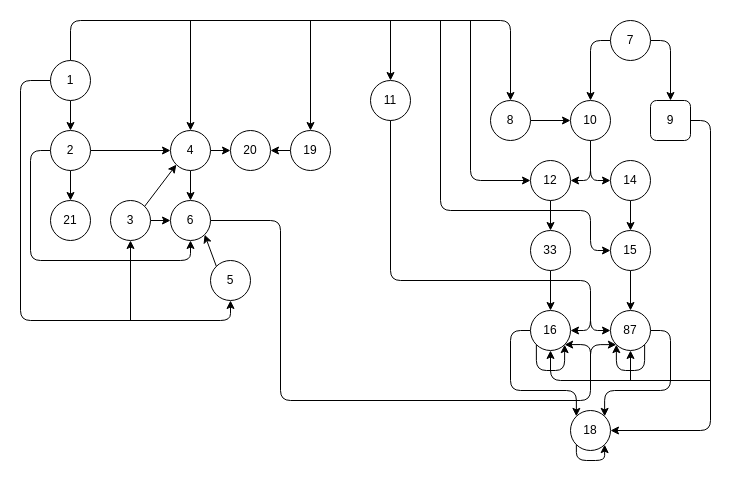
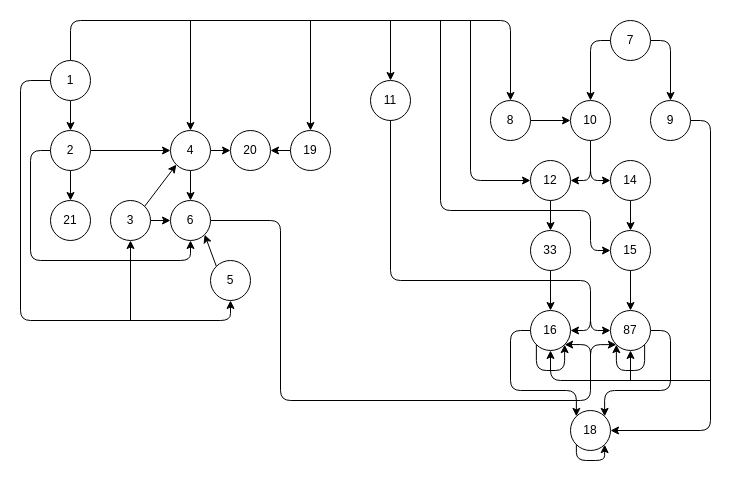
  <mxCell id="0" />
  <mxCell id="1" parent="0" />
  <mxCell id="2" style="edgeStyle=orthogonalEdgeStyle;rounded=0;orthogonalLoop=1;jettySize=auto;html=1;exitX=0.5;exitY=1;exitDx=0;exitDy=0;entryX=0.5;entryY=0;entryDx=0;entryDy=0;labelBackgroundColor=default;fontColor=default;strokeColor=default;" edge="1" parent="1" source="5" target="9"><mxGeometry relative="1" as="geometry" /></mxCell>
  <mxCell id="3" style="edgeStyle=orthogonalEdgeStyle;rounded=1;orthogonalLoop=1;jettySize=auto;html=1;exitX=0.5;exitY=0;exitDx=0;exitDy=0;labelBackgroundColor=default;fontColor=default;strokeColor=default;entryX=0.5;entryY=0;entryDx=0;entryDy=0;" edge="1" parent="1" source="5" target="40"><mxGeometry relative="1" as="geometry"><mxPoint x="420" y="60" as="targetPoint" /><Array as="points"><mxPoint x="70" y="20" /><mxPoint x="510" y="20" /></Array></mxGeometry></mxCell>
  <mxCell id="4" style="edgeStyle=orthogonalEdgeStyle;rounded=1;orthogonalLoop=1;jettySize=auto;html=1;exitX=0;exitY=0.5;exitDx=0;exitDy=0;entryX=0.5;entryY=1;entryDx=0;entryDy=0;labelBackgroundColor=default;fontColor=default;strokeColor=default;" edge="1" parent="1" source="5" target="16"><mxGeometry relative="1" as="geometry"><Array as="points"><mxPoint x="20" y="80" /><mxPoint x="20" y="320" /><mxPoint x="230" y="320" /></Array></mxGeometry></mxCell>
  <mxCell id="5" value="1" style="ellipse;whiteSpace=wrap;html=1;aspect=fixed;fillColor=default;strokeColor=default;fontColor=default;labelBackgroundColor=default;" vertex="1" parent="1"><mxGeometry x="50" y="60" width="40" height="40" as="geometry" /></mxCell>
  <mxCell id="6" style="edgeStyle=orthogonalEdgeStyle;rounded=0;orthogonalLoop=1;jettySize=auto;html=1;exitX=0.5;exitY=1;exitDx=0;exitDy=0;entryX=0.5;entryY=0;entryDx=0;entryDy=0;labelBackgroundColor=default;fontColor=default;strokeColor=default;" edge="1" parent="1" source="9" target="10"><mxGeometry relative="1" as="geometry" /></mxCell>
  <mxCell id="7" style="edgeStyle=orthogonalEdgeStyle;rounded=0;orthogonalLoop=1;jettySize=auto;html=1;exitX=1;exitY=0.5;exitDx=0;exitDy=0;entryX=0;entryY=0.5;entryDx=0;entryDy=0;labelBackgroundColor=default;fontColor=default;strokeColor=default;" edge="1" parent="1" source="9" target="13"><mxGeometry relative="1" as="geometry" /></mxCell>
  <mxCell id="8" style="edgeStyle=orthogonalEdgeStyle;rounded=1;orthogonalLoop=1;jettySize=auto;html=1;exitX=0;exitY=0.5;exitDx=0;exitDy=0;entryX=0.5;entryY=1;entryDx=0;entryDy=0;labelBackgroundColor=default;fontColor=default;strokeColor=default;" edge="1" parent="1" source="9" target="15"><mxGeometry relative="1" as="geometry"><Array as="points"><mxPoint x="30" y="150" /><mxPoint x="30" y="260" /><mxPoint x="190" y="260" /></Array></mxGeometry></mxCell>
  <mxCell id="9" value="2" style="ellipse;whiteSpace=wrap;html=1;aspect=fixed;fillColor=default;strokeColor=default;fontColor=default;labelBackgroundColor=default;" vertex="1" parent="1"><mxGeometry x="50" y="130" width="40" height="40" as="geometry" /></mxCell>
  <mxCell id="10" value="21" style="ellipse;whiteSpace=wrap;html=1;aspect=fixed;fillColor=default;strokeColor=default;fontColor=default;labelBackgroundColor=default;" vertex="1" parent="1"><mxGeometry x="50" y="200" width="40" height="40" as="geometry" /></mxCell>
  <mxCell id="11" style="edgeStyle=orthogonalEdgeStyle;rounded=1;orthogonalLoop=1;jettySize=auto;html=1;exitX=1;exitY=0.5;exitDx=0;exitDy=0;entryX=0;entryY=0.5;entryDx=0;entryDy=0;labelBackgroundColor=default;fontColor=default;strokeColor=default;" edge="1" parent="1" source="13" target="20"><mxGeometry relative="1" as="geometry" /></mxCell>
  <mxCell id="12" style="edgeStyle=orthogonalEdgeStyle;rounded=1;orthogonalLoop=1;jettySize=auto;html=1;exitX=0.5;exitY=1;exitDx=0;exitDy=0;entryX=0.5;entryY=0;entryDx=0;entryDy=0;labelBackgroundColor=default;fontColor=default;strokeColor=default;" edge="1" parent="1" source="13" target="15"><mxGeometry relative="1" as="geometry" /></mxCell>
  <mxCell id="13" value="4" style="ellipse;whiteSpace=wrap;html=1;aspect=fixed;fillColor=default;strokeColor=default;fontColor=default;labelBackgroundColor=default;" vertex="1" parent="1"><mxGeometry x="170" y="130" width="40" height="40" as="geometry" /></mxCell>
  <mxCell id="14" style="edgeStyle=orthogonalEdgeStyle;rounded=1;orthogonalLoop=1;jettySize=auto;html=1;exitX=1;exitY=0.5;exitDx=0;exitDy=0;labelBackgroundColor=default;fontColor=default;strokeColor=default;entryX=0;entryY=1;entryDx=0;entryDy=0;" edge="1" parent="1" source="15" target="49"><mxGeometry relative="1" as="geometry"><mxPoint x="300" y="220" as="targetPoint" /><Array as="points"><mxPoint x="280" y="220" /><mxPoint x="280" y="400" /><mxPoint x="590" y="400" /><mxPoint x="590" y="344" /></Array></mxGeometry></mxCell>
  <mxCell id="15" value="6" style="ellipse;whiteSpace=wrap;html=1;aspect=fixed;fillColor=default;strokeColor=default;fontColor=default;labelBackgroundColor=default;" vertex="1" parent="1"><mxGeometry x="170" y="200" width="40" height="40" as="geometry" /></mxCell>
  <mxCell id="16" value="5" style="ellipse;whiteSpace=wrap;html=1;aspect=fixed;fillColor=default;strokeColor=default;fontColor=default;labelBackgroundColor=default;" vertex="1" parent="1"><mxGeometry x="210" y="260" width="40" height="40" as="geometry" /></mxCell>
  <mxCell id="17" style="edgeStyle=orthogonalEdgeStyle;rounded=1;orthogonalLoop=1;jettySize=auto;html=1;exitX=1;exitY=0.5;exitDx=0;exitDy=0;entryX=0;entryY=0.5;entryDx=0;entryDy=0;labelBackgroundColor=default;fontColor=default;strokeColor=default;" edge="1" parent="1" source="18" target="15"><mxGeometry relative="1" as="geometry" /></mxCell>
  <mxCell id="18" value="3" style="ellipse;whiteSpace=wrap;html=1;aspect=fixed;fillColor=default;strokeColor=default;fontColor=default;labelBackgroundColor=default;" vertex="1" parent="1"><mxGeometry x="110" y="200" width="40" height="40" as="geometry" /></mxCell>
  <mxCell id="19" value="" style="endArrow=classic;html=1;rounded=1;labelBackgroundColor=default;fontColor=default;strokeColor=default;entryX=0;entryY=1;entryDx=0;entryDy=0;exitX=1;exitY=0;exitDx=0;exitDy=0;" edge="1" parent="1" source="18" target="13"><mxGeometry width="50" height="50" relative="1" as="geometry"><mxPoint x="340" y="-160" as="sourcePoint" /><mxPoint x="390" y="-210" as="targetPoint" /></mxGeometry></mxCell>
  <mxCell id="20" value="20" style="ellipse;whiteSpace=wrap;html=1;aspect=fixed;fillColor=default;strokeColor=default;fontColor=default;labelBackgroundColor=default;" vertex="1" parent="1"><mxGeometry x="230" y="130" width="40" height="40" as="geometry" /></mxCell>
  <mxCell id="21" style="edgeStyle=orthogonalEdgeStyle;rounded=1;orthogonalLoop=1;jettySize=auto;html=1;exitX=0;exitY=0.5;exitDx=0;exitDy=0;entryX=1;entryY=0.5;entryDx=0;entryDy=0;labelBackgroundColor=default;fontColor=default;strokeColor=default;" edge="1" parent="1" source="22" target="20"><mxGeometry relative="1" as="geometry" /></mxCell>
  <mxCell id="22" value="19" style="ellipse;whiteSpace=wrap;html=1;aspect=fixed;fillColor=default;strokeColor=default;fontColor=default;labelBackgroundColor=default;" vertex="1" parent="1"><mxGeometry x="290" y="130" width="40" height="40" as="geometry" /></mxCell>
  <mxCell id="23" value="" style="endArrow=classic;html=1;rounded=1;labelBackgroundColor=default;fontColor=default;strokeColor=default;entryX=0.5;entryY=0;entryDx=0;entryDy=0;" edge="1" parent="1" target="22"><mxGeometry width="50" height="50" relative="1" as="geometry"><mxPoint x="310" y="20" as="sourcePoint" /><mxPoint x="390" y="-210" as="targetPoint" /></mxGeometry></mxCell>
  <mxCell id="24" value="" style="endArrow=classic;html=1;rounded=1;labelBackgroundColor=default;fontColor=default;strokeColor=default;entryX=1;entryY=1;entryDx=0;entryDy=0;exitX=0;exitY=0;exitDx=0;exitDy=0;" edge="1" parent="1" source="16" target="15"><mxGeometry width="50" height="50" relative="1" as="geometry"><mxPoint x="340" y="50" as="sourcePoint" /><mxPoint x="390" as="targetPoint" y="0" /></mxGeometry></mxCell>
  <mxCell id="25" value="" style="endArrow=classic;html=1;rounded=1;labelBackgroundColor=default;fontColor=default;strokeColor=default;entryX=0.5;entryY=1;entryDx=0;entryDy=0;" edge="1" parent="1" target="18"><mxGeometry width="50" height="50" relative="1" as="geometry"><mxPoint x="130" y="320" as="sourcePoint" /><mxPoint x="390" y="-170" as="targetPoint" /></mxGeometry></mxCell>
  <mxCell id="26" value="" style="endArrow=classic;html=1;rounded=1;labelBackgroundColor=default;fontColor=default;strokeColor=default;entryX=0.5;entryY=0;entryDx=0;entryDy=0;" edge="1" parent="1" target="13"><mxGeometry width="50" height="50" relative="1" as="geometry"><mxPoint x="190" y="20" as="sourcePoint" /><mxPoint x="390" y="-170" as="targetPoint" /></mxGeometry></mxCell>
  <mxCell id="27" style="edgeStyle=orthogonalEdgeStyle;rounded=1;orthogonalLoop=1;jettySize=auto;html=1;exitX=1;exitY=0.5;exitDx=0;exitDy=0;entryX=0.5;entryY=0;entryDx=0;entryDy=0;labelBackgroundColor=default;fontColor=default;strokeColor=default;" edge="1" parent="1" source="29" target="34"><mxGeometry relative="1" as="geometry" /></mxCell>
  <mxCell id="28" style="edgeStyle=orthogonalEdgeStyle;rounded=1;orthogonalLoop=1;jettySize=auto;html=1;exitX=0;exitY=0.5;exitDx=0;exitDy=0;entryX=0.5;entryY=0;entryDx=0;entryDy=0;labelBackgroundColor=default;fontColor=default;strokeColor=default;" edge="1" parent="1" source="29" target="32"><mxGeometry relative="1" as="geometry" /></mxCell>
  <mxCell id="29" value="7" style="ellipse;whiteSpace=wrap;html=1;aspect=fixed;fillColor=default;strokeColor=default;fontColor=default;labelBackgroundColor=default;" vertex="1" parent="1"><mxGeometry x="610" y="20" width="40" height="40" as="geometry" /></mxCell>
  <mxCell id="30" style="edgeStyle=orthogonalEdgeStyle;rounded=1;orthogonalLoop=1;jettySize=auto;html=1;exitX=0.5;exitY=1;exitDx=0;exitDy=0;entryX=0;entryY=0.5;entryDx=0;entryDy=0;labelBackgroundColor=default;fontColor=default;strokeColor=default;" edge="1" parent="1" source="32" target="36"><mxGeometry relative="1" as="geometry" /></mxCell>
  <mxCell id="31" style="edgeStyle=orthogonalEdgeStyle;rounded=1;orthogonalLoop=1;jettySize=auto;html=1;exitX=0.5;exitY=1;exitDx=0;exitDy=0;entryX=1;entryY=0.5;entryDx=0;entryDy=0;labelBackgroundColor=default;fontColor=default;strokeColor=default;" edge="1" parent="1" source="32" target="38"><mxGeometry relative="1" as="geometry" /></mxCell>
  <mxCell id="32" value="10" style="ellipse;whiteSpace=wrap;html=1;aspect=fixed;fillColor=default;strokeColor=default;fontColor=default;labelBackgroundColor=default;" vertex="1" parent="1"><mxGeometry x="570" y="100" width="40" height="40" as="geometry" /></mxCell>
  <mxCell id="33" style="edgeStyle=orthogonalEdgeStyle;rounded=1;orthogonalLoop=1;jettySize=auto;html=1;exitX=1;exitY=0.5;exitDx=0;exitDy=0;entryX=1;entryY=0.5;entryDx=0;entryDy=0;labelBackgroundColor=default;fontColor=default;strokeColor=default;" edge="1" parent="1" source="34" target="55"><mxGeometry relative="1" as="geometry" /></mxCell>
- <mxCell id="34" value="9" style="whiteSpace=wrap;html=1;aspect=fixed;fillColor=default;strokeColor=default;fontColor=default;labelBackgroundColor=default;rounded=1;" vertex="1" parent="1"><mxGeometry x="650" y="100" width="40" height="40" as="geometry" /></mxCell>
+ <mxCell id="34" value="9" style="ellipse;whiteSpace=wrap;html=1;aspect=fixed;fillColor=default;strokeColor=default;fontColor=default;labelBackgroundColor=default;" vertex="1" parent="1"><mxGeometry x="650" y="100" width="40" height="40" as="geometry" /></mxCell>
  <mxCell id="35" style="edgeStyle=orthogonalEdgeStyle;rounded=1;orthogonalLoop=1;jettySize=auto;html=1;exitX=0.5;exitY=1;exitDx=0;exitDy=0;entryX=0.5;entryY=0;entryDx=0;entryDy=0;labelBackgroundColor=default;fontColor=default;strokeColor=default;" edge="1" parent="1" source="36" target="44"><mxGeometry relative="1" as="geometry" /></mxCell>
  <mxCell id="36" value="14" style="ellipse;whiteSpace=wrap;html=1;aspect=fixed;fillColor=default;strokeColor=default;fontColor=default;labelBackgroundColor=default;" vertex="1" parent="1"><mxGeometry x="610" y="160" width="40" height="40" as="geometry" /></mxCell>
  <mxCell id="37" style="edgeStyle=orthogonalEdgeStyle;rounded=1;orthogonalLoop=1;jettySize=auto;html=1;exitX=0.5;exitY=1;exitDx=0;exitDy=0;entryX=0.5;entryY=0;entryDx=0;entryDy=0;labelBackgroundColor=default;fontColor=default;strokeColor=default;" edge="1" parent="1" source="38" target="42"><mxGeometry relative="1" as="geometry" /></mxCell>
  <mxCell id="38" value="12" style="ellipse;whiteSpace=wrap;html=1;aspect=fixed;fillColor=default;strokeColor=default;fontColor=default;labelBackgroundColor=default;" vertex="1" parent="1"><mxGeometry x="530" y="160" width="40" height="40" as="geometry" /></mxCell>
  <mxCell id="39" style="edgeStyle=orthogonalEdgeStyle;rounded=1;orthogonalLoop=1;jettySize=auto;html=1;exitX=1;exitY=0.5;exitDx=0;exitDy=0;entryX=0;entryY=0.5;entryDx=0;entryDy=0;labelBackgroundColor=default;fontColor=default;strokeColor=default;" edge="1" parent="1" source="40" target="32"><mxGeometry relative="1" as="geometry" /></mxCell>
  <mxCell id="40" value="8" style="ellipse;whiteSpace=wrap;html=1;aspect=fixed;fillColor=default;strokeColor=default;fontColor=default;labelBackgroundColor=default;" vertex="1" parent="1"><mxGeometry x="490" y="100" width="40" height="40" as="geometry" /></mxCell>
  <mxCell id="41" style="edgeStyle=orthogonalEdgeStyle;rounded=1;orthogonalLoop=1;jettySize=auto;html=1;exitX=0.5;exitY=1;exitDx=0;exitDy=0;entryX=0.5;entryY=0;entryDx=0;entryDy=0;labelBackgroundColor=default;fontColor=default;strokeColor=default;" edge="1" parent="1" source="42" target="51"><mxGeometry relative="1" as="geometry" /></mxCell>
  <mxCell id="42" value="33" style="ellipse;whiteSpace=wrap;html=1;aspect=fixed;fillColor=default;strokeColor=default;fontColor=default;labelBackgroundColor=default;" vertex="1" parent="1"><mxGeometry x="530" y="230" width="40" height="40" as="geometry" /></mxCell>
  <mxCell id="43" style="edgeStyle=orthogonalEdgeStyle;rounded=1;orthogonalLoop=1;jettySize=auto;html=1;exitX=0.5;exitY=1;exitDx=0;exitDy=0;entryX=0.5;entryY=0;entryDx=0;entryDy=0;labelBackgroundColor=default;fontColor=default;strokeColor=default;" edge="1" parent="1" source="44" target="49"><mxGeometry relative="1" as="geometry" /></mxCell>
  <mxCell id="44" value="15" style="ellipse;whiteSpace=wrap;html=1;aspect=fixed;fillColor=default;strokeColor=default;fontColor=default;labelBackgroundColor=default;" vertex="1" parent="1"><mxGeometry x="610" y="230" width="40" height="40" as="geometry" /></mxCell>
  <mxCell id="45" value="" style="endArrow=classic;html=1;rounded=1;labelBackgroundColor=default;fontColor=default;strokeColor=default;entryX=0;entryY=0.5;entryDx=0;entryDy=0;" edge="1" parent="1" target="44"><mxGeometry width="50" height="50" relative="1" as="geometry"><mxPoint x="440" y="20" as="sourcePoint" /><mxPoint x="590" y="230" as="targetPoint" /><Array as="points"><mxPoint x="440" y="210" /><mxPoint x="590" y="210" /><mxPoint x="590" y="250" /></Array></mxGeometry></mxCell>
  <mxCell id="46" value="11" style="ellipse;whiteSpace=wrap;html=1;aspect=fixed;fillColor=default;strokeColor=default;fontColor=default;labelBackgroundColor=default;" vertex="1" parent="1"><mxGeometry x="370" y="80" width="40" height="40" as="geometry" /></mxCell>
  <mxCell id="47" value="" style="endArrow=classic;html=1;rounded=1;labelBackgroundColor=default;fontColor=default;strokeColor=default;entryX=0.5;entryY=0;entryDx=0;entryDy=0;" edge="1" parent="1" target="46"><mxGeometry width="50" height="50" relative="1" as="geometry"><mxPoint x="390" y="20" as="sourcePoint" /><mxPoint x="320" y="-250" as="targetPoint" /></mxGeometry></mxCell>
  <mxCell id="48" style="edgeStyle=orthogonalEdgeStyle;rounded=1;orthogonalLoop=1;jettySize=auto;html=1;exitX=1;exitY=0.5;exitDx=0;exitDy=0;entryX=1;entryY=0;entryDx=0;entryDy=0;labelBackgroundColor=default;fontColor=default;strokeColor=default;" edge="1" parent="1" source="49" target="55"><mxGeometry relative="1" as="geometry"><Array as="points"><mxPoint x="670" y="330" /><mxPoint x="670" y="390" /><mxPoint x="604" y="390" /></Array></mxGeometry></mxCell>
  <mxCell id="49" value="87" style="ellipse;whiteSpace=wrap;html=1;aspect=fixed;fillColor=default;strokeColor=default;fontColor=default;labelBackgroundColor=default;" vertex="1" parent="1"><mxGeometry x="610" y="310" width="40" height="40" as="geometry" /></mxCell>
  <mxCell id="50" style="edgeStyle=orthogonalEdgeStyle;rounded=1;orthogonalLoop=1;jettySize=auto;html=1;exitX=0;exitY=0.5;exitDx=0;exitDy=0;entryX=0;entryY=0;entryDx=0;entryDy=0;labelBackgroundColor=default;fontColor=default;strokeColor=default;" edge="1" parent="1" source="51" target="55"><mxGeometry relative="1" as="geometry"><Array as="points"><mxPoint x="510" y="330" /><mxPoint x="510" y="390" /><mxPoint x="576" y="390" /></Array></mxGeometry></mxCell>
  <mxCell id="51" value="16" style="ellipse;whiteSpace=wrap;html=1;aspect=fixed;fillColor=default;strokeColor=default;fontColor=default;labelBackgroundColor=default;" vertex="1" parent="1"><mxGeometry x="530" y="310" width="40" height="40" as="geometry" /></mxCell>
  <mxCell id="52" value="" style="endArrow=classic;html=1;rounded=1;labelBackgroundColor=default;fontColor=default;strokeColor=default;exitX=0.5;exitY=1;exitDx=0;exitDy=0;entryX=0;entryY=0.5;entryDx=0;entryDy=0;" edge="1" parent="1" source="46" target="49"><mxGeometry width="50" height="50" relative="1" as="geometry"><mxPoint x="270" y="40" as="sourcePoint" /><mxPoint x="320" y="-10" as="targetPoint" /><Array as="points"><mxPoint x="390" y="280" /><mxPoint x="590" y="280" /><mxPoint x="590" y="330" /></Array></mxGeometry></mxCell>
  <mxCell id="53" value="" style="endArrow=classic;html=1;rounded=1;labelBackgroundColor=default;fontColor=default;strokeColor=default;entryX=1;entryY=0.5;entryDx=0;entryDy=0;" edge="1" parent="1" target="51"><mxGeometry width="50" height="50" relative="1" as="geometry"><mxPoint x="590" y="300" as="sourcePoint" /><mxPoint x="510" y="160" as="targetPoint" /><Array as="points"><mxPoint x="590" y="330" /></Array></mxGeometry></mxCell>
  <mxCell id="54" value="" style="endArrow=classic;html=1;rounded=1;labelBackgroundColor=default;fontColor=default;strokeColor=default;entryX=0;entryY=0.5;entryDx=0;entryDy=0;" edge="1" parent="1" target="38"><mxGeometry width="50" height="50" relative="1" as="geometry"><mxPoint x="470" y="20" as="sourcePoint" /><mxPoint x="350" y="-150" as="targetPoint" /><Array as="points"><mxPoint x="470" y="180" /></Array></mxGeometry></mxCell>
  <mxCell id="55" value="18" style="ellipse;whiteSpace=wrap;html=1;aspect=fixed;fillColor=default;strokeColor=default;fontColor=default;labelBackgroundColor=default;" vertex="1" parent="1"><mxGeometry x="570" y="410" width="40" height="40" as="geometry" /></mxCell>
  <mxCell id="56" style="edgeStyle=orthogonalEdgeStyle;rounded=1;orthogonalLoop=1;jettySize=auto;html=1;exitX=0;exitY=1;exitDx=0;exitDy=0;entryX=1;entryY=1;entryDx=0;entryDy=0;labelBackgroundColor=default;fontColor=default;strokeColor=default;" edge="1" parent="1" source="51" target="51"><mxGeometry relative="1" as="geometry"><Array as="points"><mxPoint x="536" y="370" /><mxPoint x="564" y="370" /></Array></mxGeometry></mxCell>
  <mxCell id="57" style="edgeStyle=orthogonalEdgeStyle;rounded=1;orthogonalLoop=1;jettySize=auto;html=1;exitX=1;exitY=1;exitDx=0;exitDy=0;entryX=0;entryY=1;entryDx=0;entryDy=0;labelBackgroundColor=default;fontColor=default;strokeColor=default;" edge="1" parent="1" source="49" target="49"><mxGeometry relative="1" as="geometry"><Array as="points"><mxPoint x="644" y="370" /><mxPoint x="616" y="370" /></Array></mxGeometry></mxCell>
  <mxCell id="58" style="edgeStyle=orthogonalEdgeStyle;rounded=1;orthogonalLoop=1;jettySize=auto;html=1;exitX=0;exitY=1;exitDx=0;exitDy=0;entryX=1;entryY=1;entryDx=0;entryDy=0;labelBackgroundColor=default;fontColor=default;strokeColor=default;" edge="1" parent="1" source="55" target="55"><mxGeometry relative="1" as="geometry"><Array as="points"><mxPoint x="576" y="460" /><mxPoint x="604" y="460" /></Array></mxGeometry></mxCell>
  <mxCell id="59" value="" style="endArrow=classic;html=1;rounded=1;labelBackgroundColor=default;fontColor=default;strokeColor=default;entryX=0.5;entryY=1;entryDx=0;entryDy=0;" edge="1" parent="1" target="51"><mxGeometry width="50" height="50" relative="1" as="geometry"><mxPoint x="710" y="380" as="sourcePoint" /><mxPoint x="550" y="230" as="targetPoint" /><Array as="points"><mxPoint x="550" y="380" /></Array></mxGeometry></mxCell>
  <mxCell id="60" value="" style="endArrow=classic;html=1;rounded=1;labelBackgroundColor=default;fontColor=default;strokeColor=default;entryX=0.5;entryY=1;entryDx=0;entryDy=0;" edge="1" parent="1" target="49"><mxGeometry width="50" height="50" relative="1" as="geometry"><mxPoint x="630" y="380" as="sourcePoint" /><mxPoint x="550" y="230" as="targetPoint" /></mxGeometry></mxCell>
  <mxCell id="61" value="" style="endArrow=classic;html=1;rounded=1;labelBackgroundColor=default;fontColor=default;strokeColor=default;entryX=1;entryY=1;entryDx=0;entryDy=0;" edge="1" parent="1" target="51"><mxGeometry width="50" height="50" relative="1" as="geometry"><mxPoint x="590" y="360" as="sourcePoint" /><mxPoint x="490" y="140" as="targetPoint" /><Array as="points"><mxPoint x="590" y="344" /></Array></mxGeometry></mxCell>
